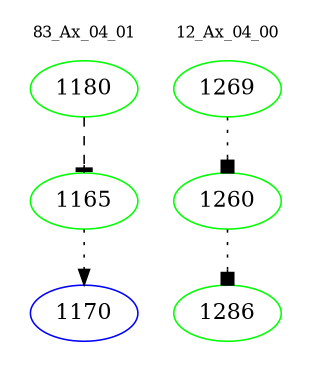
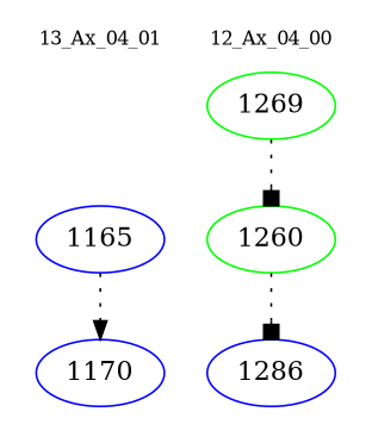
  digraph {
    node [color=green]
    edge [arrowhead=box color=black style=dotted]
-   n1 [label=1180]
-   n2 [label=1165]
+   n2 [color=blue label=1165]
    n3 [color=blue label=1170]
    n4 [label=1269]
    n5 [label=1260]
-   n6 [label=1286]
+   n6 [color=blue label=1286]
    subgraph cluster_1 {
      color=white
      fontsize=10
-     label="83_Ax_04_01"
-     n1
+     label="13_Ax_04_01"
      n2
      n3
    }
    subgraph cluster_2 {
      color=white
      fontsize=10
      label="12_Ax_04_00"
      n4
      n5
      n6
    }
-   n1 -> n2 [arrowhead=tee style=dashed]
    n2 -> n3 [arrowhead=normal]
    n4 -> n5
    n5 -> n6
  }
